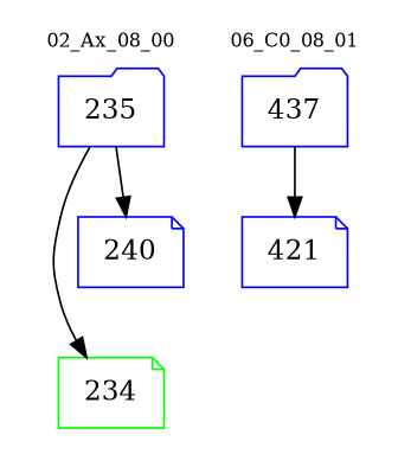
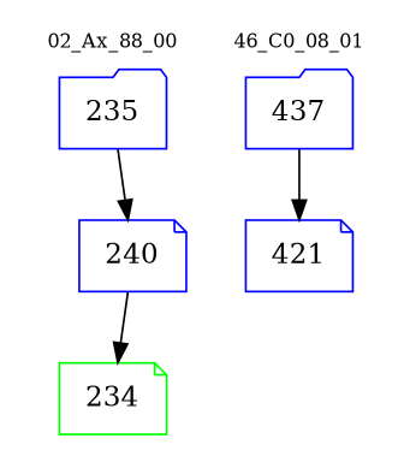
  digraph {
    node [color=blue shape=note]
    edge [color=black]
    n1 [label=235 shape=folder]
    n2 [color=green label=234]
    n3 [label=240]
    n4 [label=437 shape=folder]
    n5 [label=421]
    subgraph cluster_1 {
      color=white
      fontsize=10
-     label="02_Ax_08_00"
+     label="02_Ax_88_00"
      n1
      n2
      n3
    }
    subgraph cluster_2 {
      color=white
      fontsize=10
-     label="06_C0_08_01"
+     label="46_C0_08_01"
      n4
      n5
    }
-   n1 -> n2
+   n3 -> n2
    n1 -> n3
    n4 -> n5
  }
